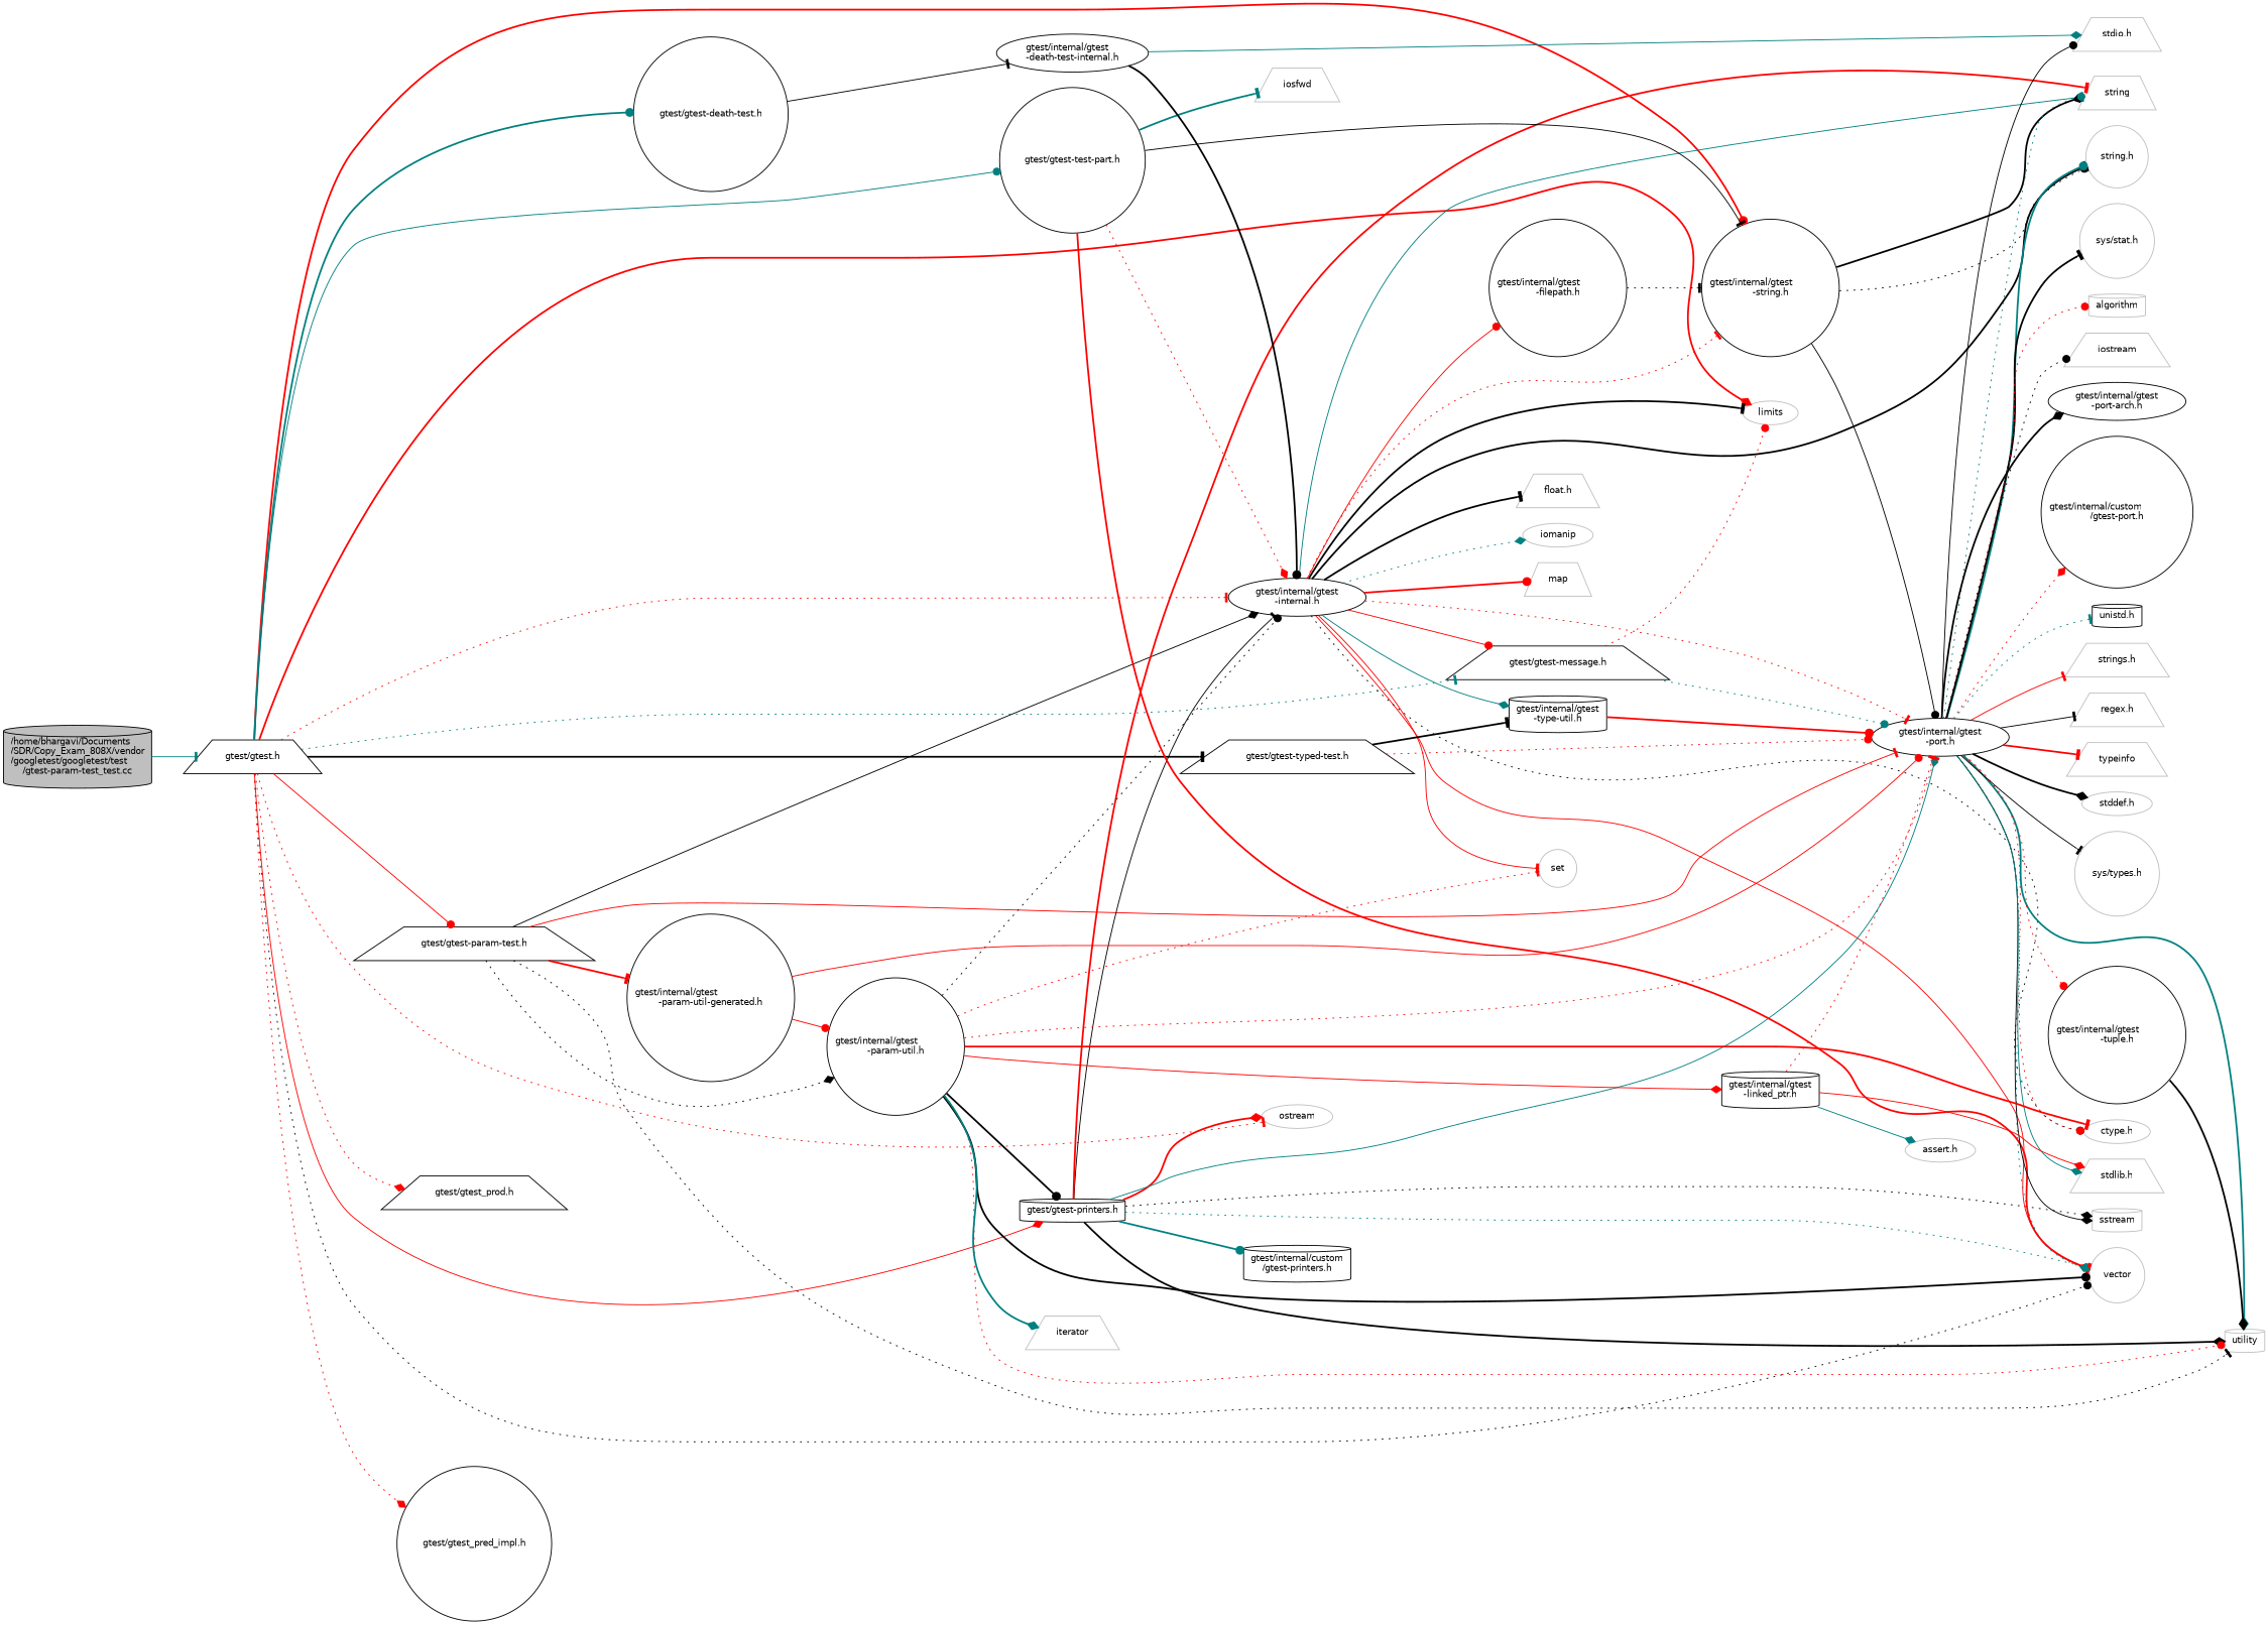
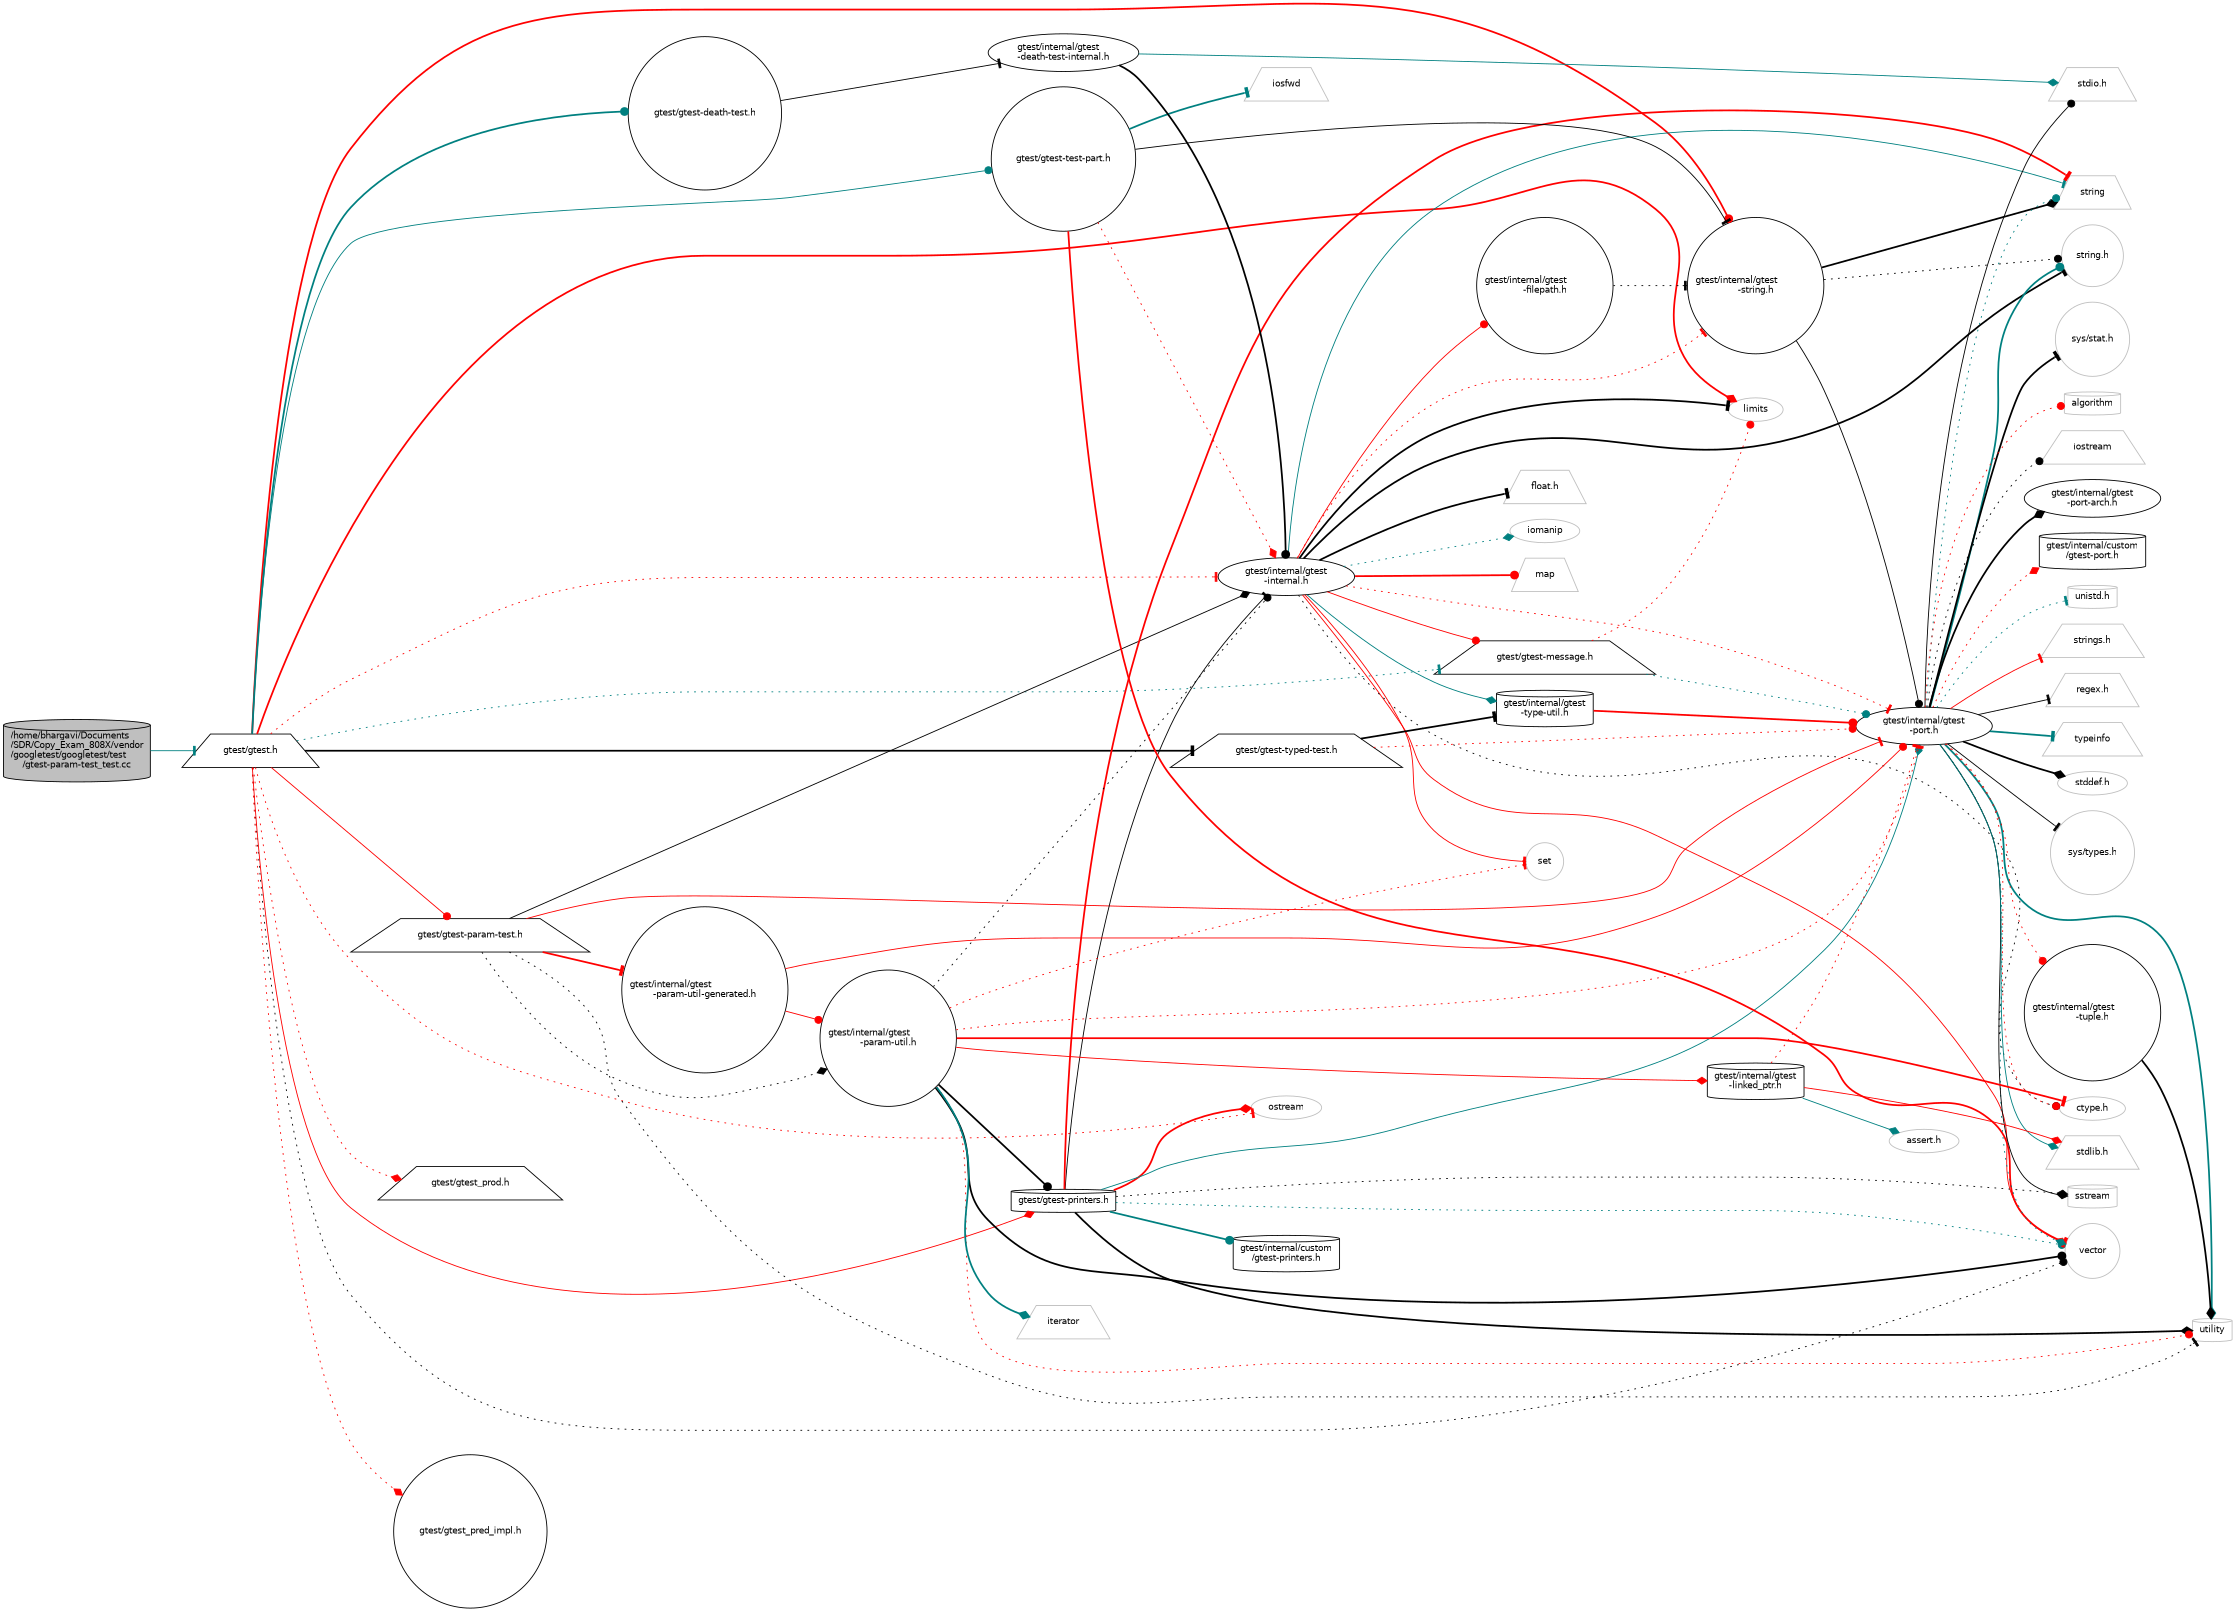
  digraph {
    rankdir=LR
    node [color=grey75 fillcolor=white fontname=Helvetica fontsize=10 shape=trapezium style=filled]
    edge [arrowhead=tee color=red fontname=Helvetica fontsize=10 labelfontname=Helvetica labelfontsize=10 style=dotted]
    n1 [color=black fillcolor=grey75 fontcolor=black height=0.2 label="/home/bhargavi/Documents\l/SDR/Copy_Exam_808X/vendor\l/googletest/googletest/test\l/gtest-param-test_test.cc" shape=cylinder width=0.4]
    n2 [color=black height=0.2 label="gtest/gtest.h" width=0.4]
    n3 [height=0.2 label=limits shape=ellipse width=0.4]
    n4 [height=0.2 label=ostream shape=ellipse width=0.4]
    n5 [height=0.2 label=vector shape=circle width=0.4]
    n6 [color=black height=0.2 label="gtest/internal/gtest\l-internal.h" shape=ellipse width=0.4]
    n7 [color=black height=0.2 label="gtest/gtest-message.h" width=0.4]
    n8 [color=black height=0.2 label="gtest/internal/gtest\l-string.h" shape=circle width=0.4]
    n9 [color=black height=0.2 label="gtest/gtest-death-test.h" shape=circle width=0.4]
    n10 [color=black height=0.2 label="gtest/gtest-param-test.h" width=0.4]
    n11 [color=black height=0.2 label="gtest/gtest-printers.h" shape=cylinder width=0.4]
    n12 [color=black height=0.2 label="gtest/gtest_prod.h" width=0.4]
    n13 [color=black height=0.2 label="gtest/gtest-test-part.h" shape=circle width=0.4]
    n14 [color=black height=0.2 label="gtest/gtest-typed-test.h" width=0.4]
    n15 [color=black height=0.2 label="gtest/gtest_pred_impl.h" shape=circle width=0.4]
    n16 [color=black height=0.2 label="gtest/internal/gtest\l-port.h" shape=ellipse width=0.4]
    n17 [height=0.2 label="ctype.h" shape=ellipse width=0.4]
    n18 [height=0.2 label="string.h" shape=circle width=0.4]
    n19 [height=0.2 label=string width=0.4]
    n20 [height=0.2 label="float.h" width=0.4]
    n21 [height=0.2 label=iomanip shape=ellipse width=0.4]
    n22 [height=0.2 label=map width=0.4]
    n23 [height=0.2 label=set shape=circle width=0.4]
    n24 [color=black height=0.2 label="gtest/internal/gtest\l-filepath.h" shape=circle width=0.4]
    n25 [color=black height=0.2 label="gtest/internal/gtest\l-type-util.h" shape=cylinder width=0.4]
    n26 [color=black height=0.2 label="gtest/internal/gtest\l-death-test-internal.h" shape=ellipse width=0.4]
    n27 [height=0.2 label=utility shape=cylinder width=0.4]
    n28 [color=black height=0.2 label="gtest/internal/gtest\l-param-util.h" shape=circle width=0.4]
    n29 [color=black height=0.2 label="gtest/internal/gtest\l-param-util-generated.h" shape=circle width=0.4]
    n30 [height=0.2 label=sstream shape=cylinder width=0.4]
    n31 [color=black height=0.2 label="gtest/internal/custom\l/gtest-printers.h" shape=cylinder width=0.4]
    n32 [height=0.2 label=iosfwd width=0.4]
    n33 [height=0.2 label="stddef.h" shape=ellipse width=0.4]
    n34 [height=0.2 label="stdlib.h" width=0.4]
    n35 [height=0.2 label="stdio.h" width=0.4]
    n36 [height=0.2 label="sys/types.h" shape=circle width=0.4]
    n37 [height=0.2 label="sys/stat.h" shape=circle width=0.4]
    n38 [height=0.2 label=algorithm shape=cylinder width=0.4]
    n39 [height=0.2 label=iostream width=0.4]
    n40 [color=black height=0.2 label="gtest/internal/gtest\l-port-arch.h" shape=ellipse width=0.4]
-   n41 [color=black height=0.2 label="gtest/internal/custom\l/gtest-port.h" shape=circle width=0.4]
-   n42 [color=black height=0.2 label="unistd.h" shape=cylinder width=0.4]
+   n41 [color=black height=0.2 label="gtest/internal/custom\l/gtest-port.h" shape=cylinder width=0.4]
+   n42 [height=0.2 label="unistd.h" shape=cylinder width=0.4]
    n43 [height=0.2 label="strings.h" width=0.4]
    n44 [height=0.2 label="regex.h" width=0.4]
    n45 [height=0.2 label=typeinfo width=0.4]
    n46 [color=black height=0.2 label="gtest/internal/gtest\l-tuple.h" shape=circle width=0.4]
    n47 [height=0.2 label=iterator width=0.4]
    n48 [color=black height=0.2 label="gtest/internal/gtest\l-linked_ptr.h" shape=cylinder width=0.4]
    n49 [height=0.2 label="assert.h" shape=ellipse width=0.4]
    n1 -> n2 [color=teal style=solid]
    n2 -> n3 [arrowhead=diamond style=bold]
    n2 -> n4
    n2 -> n5 [arrowhead=dot color=black]
    n2 -> n6
    n2 -> n7 [color=teal]
    n2 -> n8 [arrowhead=dot style=bold]
    n2 -> n9 [arrowhead=dot color=teal style=bold]
    n2 -> n10 [arrowhead=dot style=solid]
    n2 -> n11 [arrowhead=diamond style=solid]
    n2 -> n12 [arrowhead=diamond]
    n2 -> n13 [arrowhead=dot color=teal style=solid]
    n2 -> n14 [color=black style=bold]
    n2 -> n15 [arrowhead=diamond]
    n6 -> n3 [color=black style=bold]
    n6 -> n5 [arrowhead=diamond style=solid]
    n6 -> n7 [arrowhead=dot style=solid]
    n6 -> n8
    n6 -> n16
    n6 -> n17 [arrowhead=dot color=black]
    n6 -> n18 [color=black style=bold]
    n6 -> n19 [color=teal style=solid]
    n6 -> n20 [color=black style=bold]
    n6 -> n21 [arrowhead=diamond color=teal]
    n6 -> n22 [arrowhead=dot style=bold]
    n6 -> n23 [style=solid]
    n6 -> n24 [arrowhead=dot style=solid]
    n6 -> n25 [arrowhead=diamond color=teal style=solid]
    n7 -> n3 [arrowhead=dot]
    n7 -> n16 [arrowhead=dot color=teal]
    n8 -> n16 [arrowhead=dot color=black style=solid]
    n8 -> n18 [arrowhead=dot color=black]
    n8 -> n19 [arrowhead=diamond color=black style=bold]
    n9 -> n26 [color=black style=solid]
    n10 -> n6 [arrowhead=diamond color=black style=solid]
    n10 -> n16 [style=solid]
    n10 -> n27 [color=black]
    n10 -> n28 [arrowhead=diamond color=black]
    n10 -> n29 [style=bold]
    n11 -> n4 [arrowhead=diamond style=bold]
    n11 -> n5 [arrowhead=dot color=teal]
    n11 -> n6 [color=black style=solid]
    n11 -> n16 [arrowhead=diamond color=teal style=solid]
    n11 -> n19 [style=bold]
    n11 -> n27 [arrowhead=diamond color=black style=bold]
    n11 -> n30 [arrowhead=diamond color=black]
    n11 -> n31 [arrowhead=dot color=teal style=bold]
    n13 -> n5 [style=bold]
    n13 -> n6 [arrowhead=diamond]
    n13 -> n8 [color=black style=solid]
    n13 -> n32 [color=teal style=bold]
    n14 -> n16 [arrowhead=dot]
    n14 -> n25 [color=black style=bold]
    n16 -> n5 [arrowhead=diamond color=teal]
    n16 -> n17 [arrowhead=dot]
    n16 -> n18 [arrowhead=dot color=teal style=bold]
    n16 -> n19 [arrowhead=dot color=teal]
    n16 -> n27 [arrowhead=diamond color=teal style=bold]
    n16 -> n30 [arrowhead=diamond color=black style=solid]
    n16 -> n33 [arrowhead=diamond color=black style=bold]
    n16 -> n34 [arrowhead=diamond color=teal style=solid]
    n16 -> n35 [arrowhead=dot color=black style=solid]
    n16 -> n36 [color=black style=solid]
    n16 -> n37 [color=black style=bold]
    n16 -> n38 [arrowhead=dot]
    n16 -> n39 [arrowhead=dot color=black]
    n16 -> n40 [arrowhead=diamond color=black style=bold]
    n16 -> n41 [arrowhead=diamond]
    n16 -> n42 [color=teal]
    n16 -> n43 [style=solid]
    n16 -> n44 [color=black style=solid]
-   n16 -> n45 [style=bold]
+   n16 -> n45 [color=teal style=bold]
    n16 -> n46 [arrowhead=dot]
    n24 -> n8 [color=black]
    n25 -> n16 [arrowhead=dot style=bold]
    n26 -> n6 [arrowhead=dot color=black style=bold]
    n26 -> n35 [arrowhead=diamond color=teal style=solid]
    n28 -> n5 [arrowhead=dot color=black style=bold]
    n28 -> n6 [arrowhead=dot color=black]
    n28 -> n11 [arrowhead=dot color=black style=bold]
    n28 -> n16
    n28 -> n17 [style=bold]
    n28 -> n23
    n28 -> n27 [arrowhead=dot]
    n28 -> n47 [arrowhead=diamond color=teal style=bold]
    n28 -> n48 [arrowhead=diamond style=solid]
    n29 -> n16 [arrowhead=dot style=solid]
    n29 -> n28 [arrowhead=dot style=solid]
    n46 -> n27 [arrowhead=diamond color=black style=bold]
    n48 -> n16
    n48 -> n34 [arrowhead=diamond style=solid]
    n48 -> n49 [arrowhead=diamond color=teal style=solid]
  }
